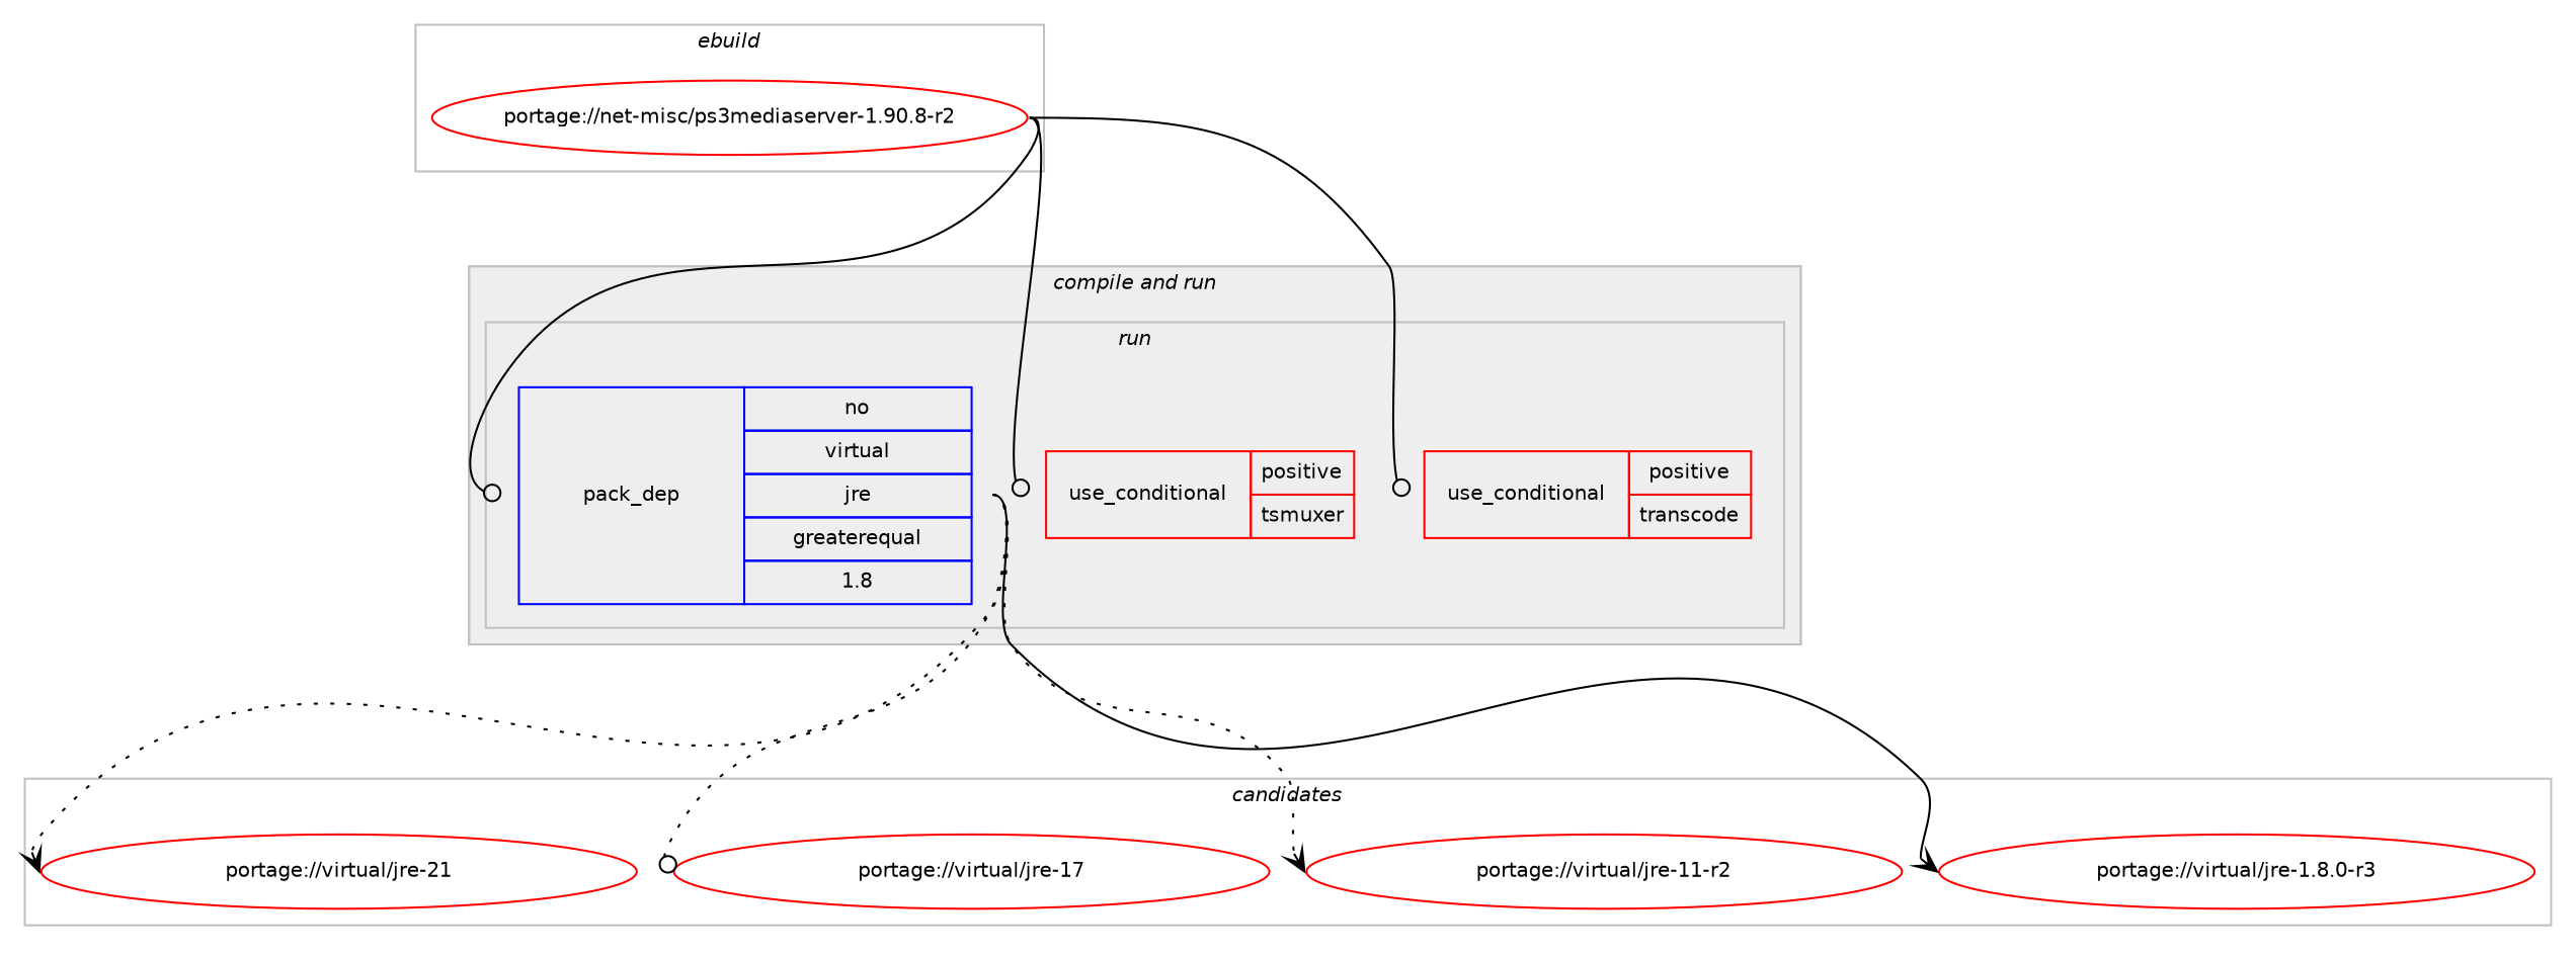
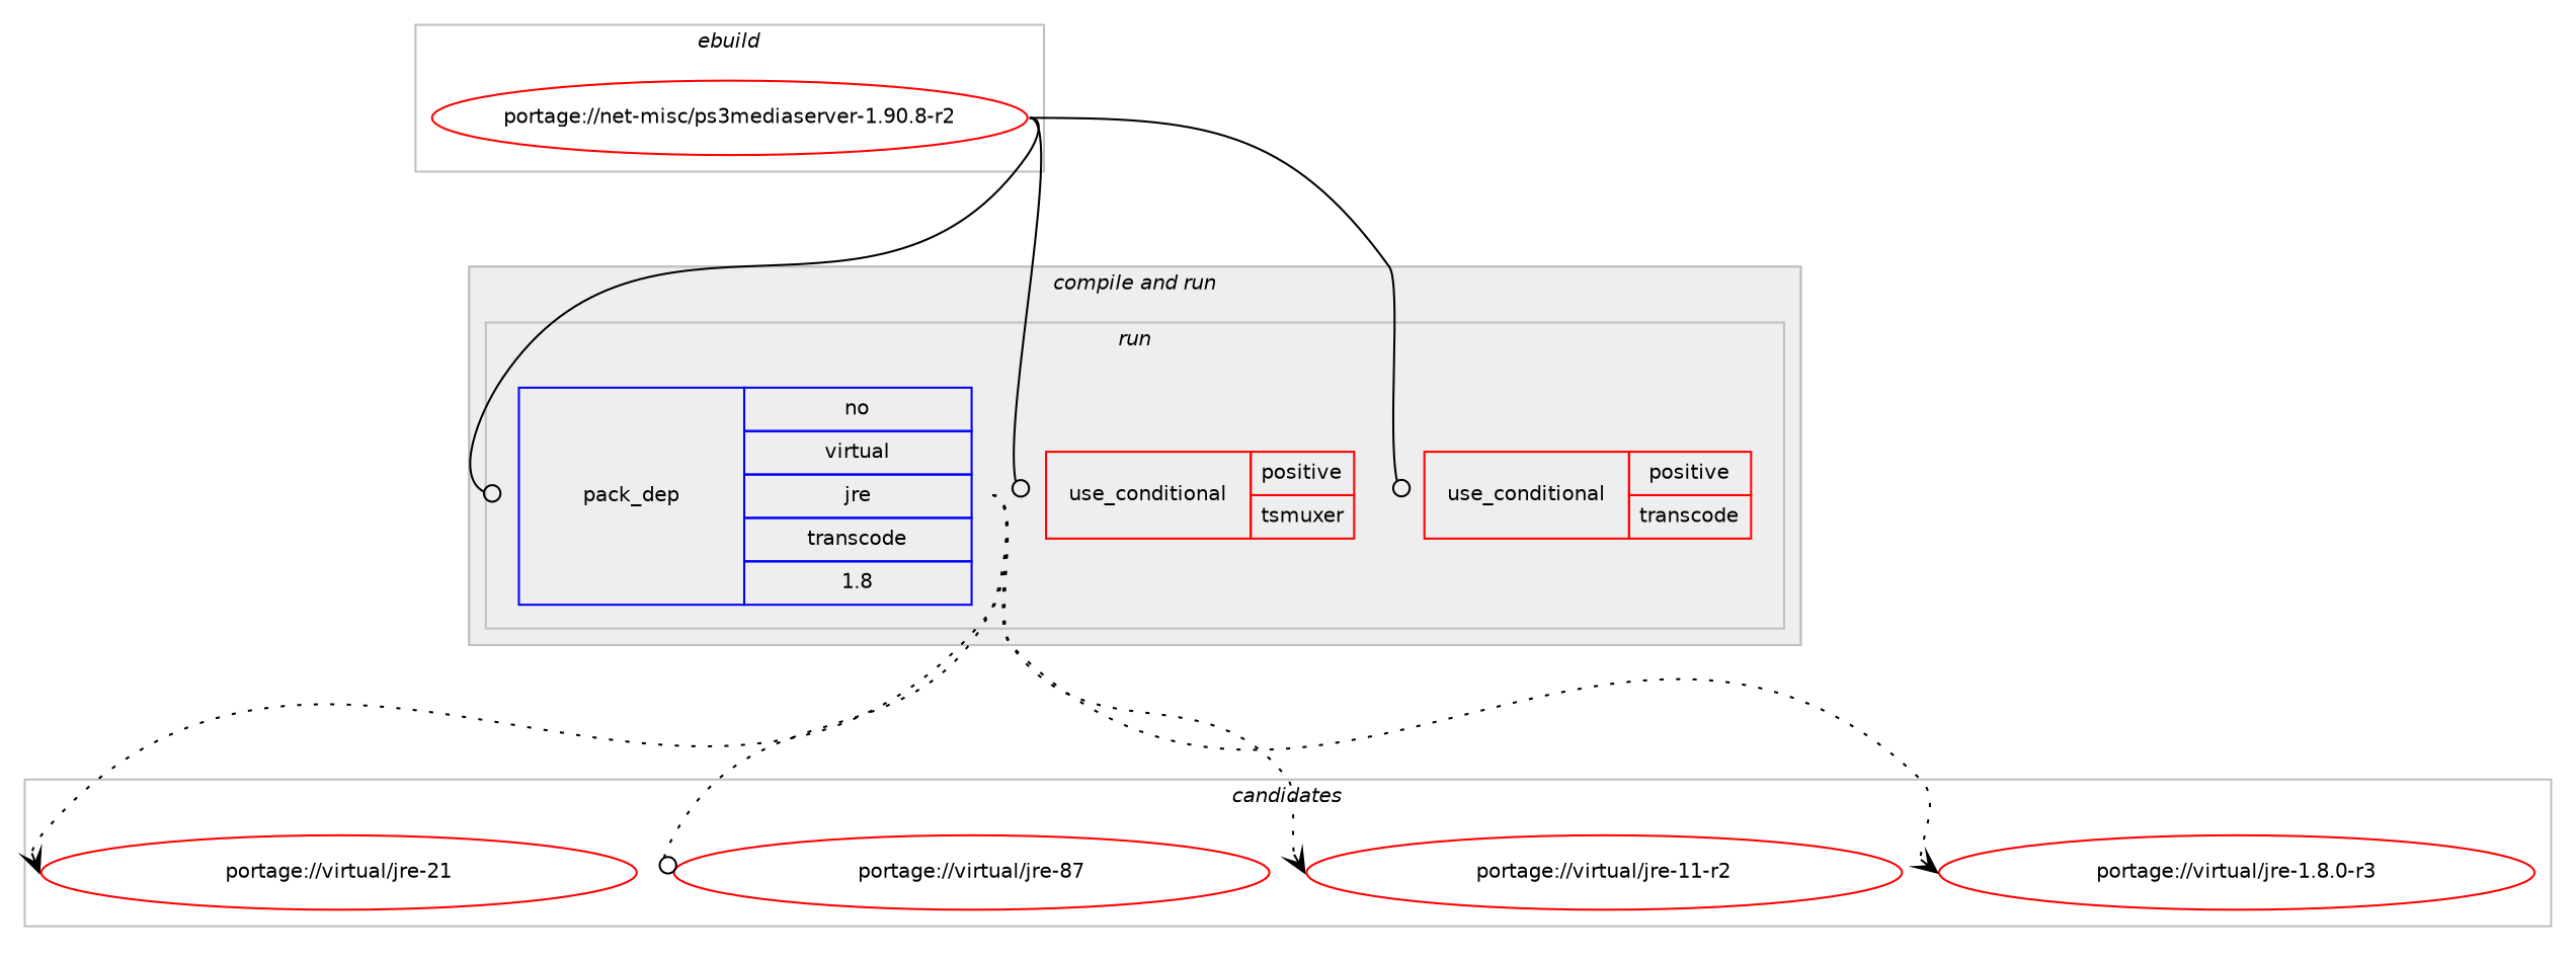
  digraph {
    compound=true
    concentrate=true
    fontname=Helvetica
    fontsize=10
    newrank=true
    rankdir=TB
    ranksep=1.5
    node [color=red fontname=Helvetica fontsize=10]
    edge [arrowhead=odot headport=w style=dotted tailport=e weight=100]
    n1 [label="portage://net-misc/ps3mediaserver-1.90.8-r2" width=4]
    n2 [label=<<TABLE BORDER="0" CELLBORDER="1" CELLSPACING="0" CELLPADDING="4"><TR><TD ROWSPAN="3" CELLPADDING="10">use_conditional</TD></TR><TR><TD>positive</TD></TR><TR><TD>transcode</TD></TR></TABLE>> shape=none]
    n3 [label=<<TABLE BORDER="0" CELLBORDER="1" CELLSPACING="0" CELLPADDING="4"><TR><TD ROWSPAN="3" CELLPADDING="10">use_conditional</TD></TR><TR><TD>positive</TD></TR><TR><TD>tsmuxer</TD></TR></TABLE>> shape=none]
-   n4 [color=blue label=<<TABLE BORDER="0" CELLBORDER="1" CELLSPACING="0" CELLPADDING="4" WIDTH="220"><TR><TD ROWSPAN="6" CELLPADDING="30">pack_dep</TD></TR><TR><TD WIDTH="110">no</TD></TR><TR><TD>virtual</TD></TR><TR><TD>jre</TD></TR><TR><TD>greaterequal</TD></TR><TR><TD>1.8</TD></TR></TABLE>> shape=none]
+   n4 [color=blue label=<<TABLE BORDER="0" CELLBORDER="1" CELLSPACING="0" CELLPADDING="4" WIDTH="220"><TR><TD ROWSPAN="6" CELLPADDING="30">pack_dep</TD></TR><TR><TD WIDTH="110">no</TD></TR><TR><TD>virtual</TD></TR><TR><TD>jre</TD></TR><TR><TD>transcode</TD></TR><TR><TD>1.8</TD></TR></TABLE>> shape=none]
    n5 [label="portage://virtual/jre-1.8.0-r3" width=4]
    n6 [label="portage://virtual/jre-11-r2" width=4]
-   n7 [label="portage://virtual/jre-17" width=4]
+   n7 [label="portage://virtual/jre-87" width=4]
    n8 [label="portage://virtual/jre-21" width=4]
    subgraph cluster_1 {
      color=gray
      label=<<i>ebuild</i>>
      rank=same
      n1
    }
    subgraph cluster_2 {
      color=gray
      label=<<i>dependencies</i>>
      subgraph cluster_3 {
        color=gray
        fillcolor="#eeeeee"
        label=<<i>compile</i>>
        style=filled
      }
      subgraph cluster_4 {
        color=gray
        fillcolor="#eeeeee"
        label=<<i>compile and run</i>>
        style=filled
      }
      subgraph cluster_5 {
        color=gray
        fillcolor="#eeeeee"
        label=<<i>run</i>>
        style=filled
        subgraph sub_6 {
          color=gray
          fillcolor="#eeeeee"
          label=<<i>run</i>>
          style=filled
          n2
        }
        subgraph sub_7 {
          color=gray
          fillcolor="#eeeeee"
          label=<<i>run</i>>
          style=filled
          n3
        }
        subgraph sub_8 {
          color=gray
          fillcolor="#eeeeee"
          label=<<i>run</i>>
          style=filled
          n4
        }
      }
    }
    subgraph cluster_9 {
      color=gray
      label=<<i>candidates</i>>
      rank=same
      subgraph sub_10 {
        color=black
        label=<<i>candidates</i>>
        nodesep=1
        rank=same
        n5
        n6
        n7
        n8
      }
    }
    n1 -> n2 [style=solid weight=20]
    n1 -> n3 [style=solid weight=20]
    n1 -> n4 [style=solid weight=20]
-   n4 -> n5 [arrowhead=vee style=solid]
+   n4 -> n5 [arrowhead=vee]
    n4 -> n6 [arrowhead=vee]
    n4 -> n7
    n4 -> n8 [arrowhead=vee]
  }
